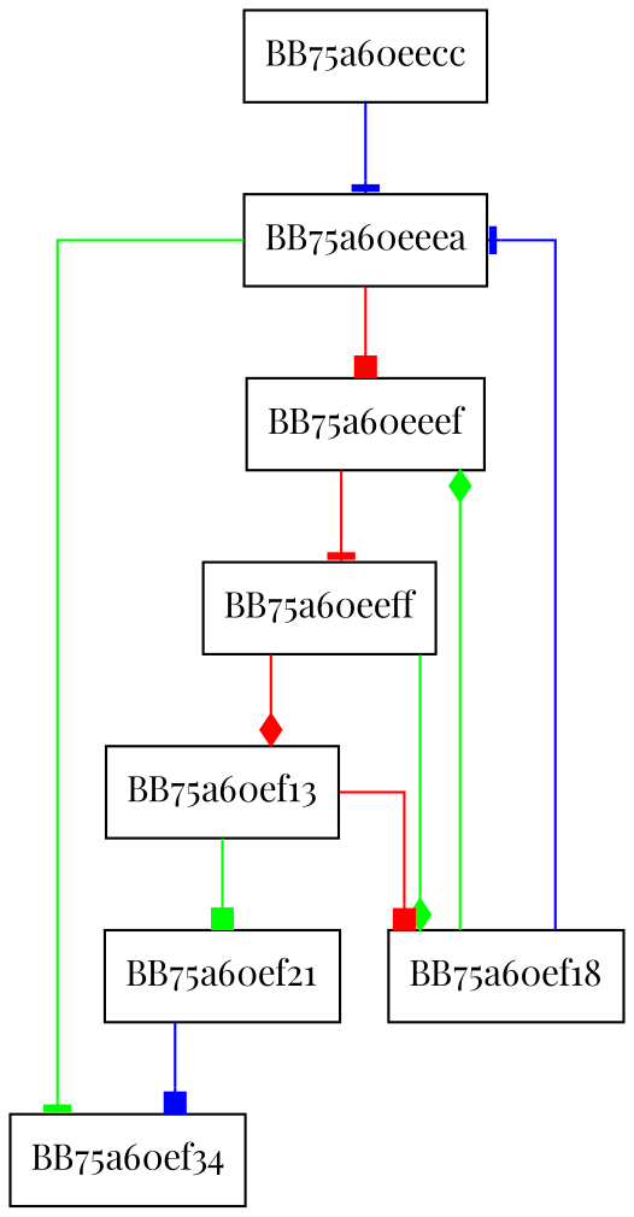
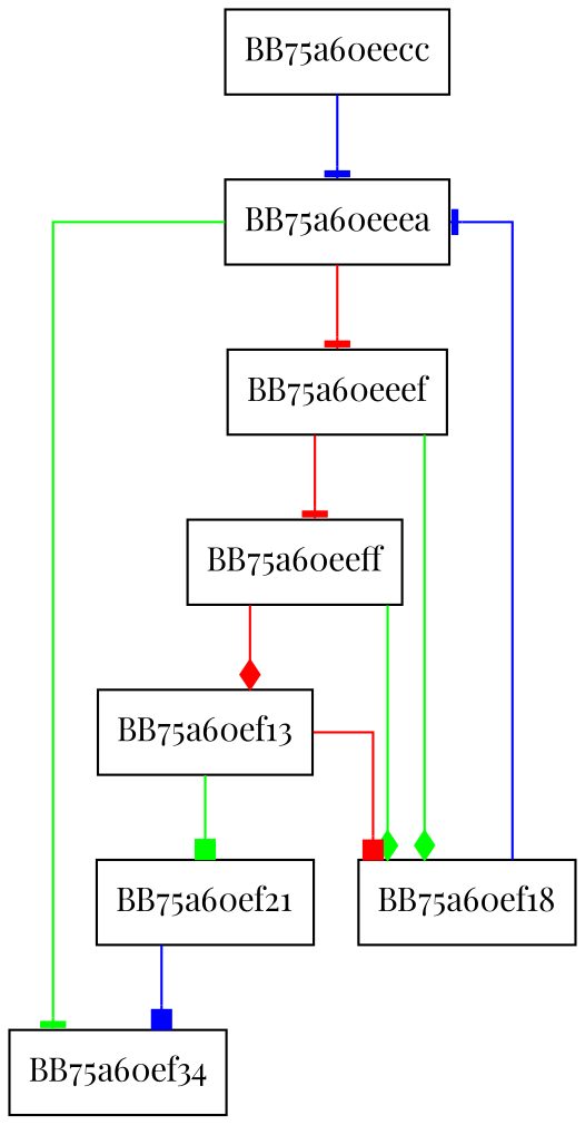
  digraph {
    fontname="Playfair Display"
    splines=ortho
    node [fontname="Playfair Display" shape=box]
    edge [arrowhead=tee color=green fontname="Playfair Display"]
    BB75a60eecc
    BB75a60eeea
    n3 [label=BB75a60ef34]
    BB75a60eeef
    BB75a60ef18
    BB75a60eeff
    BB75a60ef13
    BB75a60ef21
    BB75a60eecc -> BB75a60eeea [color=blue]
    BB75a60eeea -> n3
-   BB75a60eeea -> BB75a60eeef [arrowhead=box color=red]
-   BB75a60ef18 -> BB75a60eeef [arrowhead=diamond]
+   BB75a60eeea -> BB75a60eeef [color=red]
+   BB75a60eeef -> BB75a60ef18 [arrowhead=diamond]
    BB75a60eeef -> BB75a60eeff [color=red]
    BB75a60ef18 -> BB75a60eeea [color=blue]
    BB75a60eeff -> BB75a60ef18 [arrowhead=diamond]
    BB75a60eeff -> BB75a60ef13 [arrowhead=diamond color=red]
    BB75a60ef13 -> BB75a60ef18 [arrowhead=box color=red]
    BB75a60ef13 -> BB75a60ef21 [arrowhead=box]
    BB75a60ef21 -> n3 [arrowhead=box color=blue]
  }
